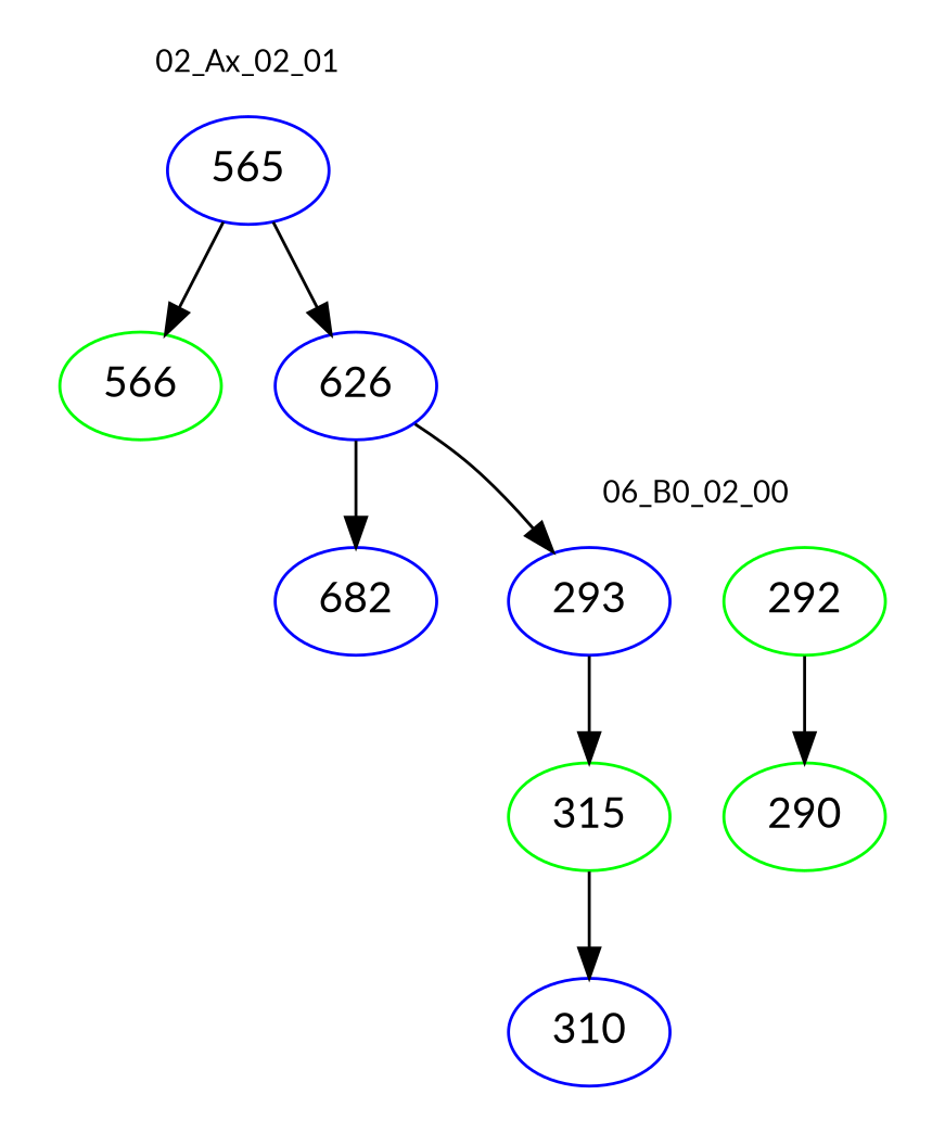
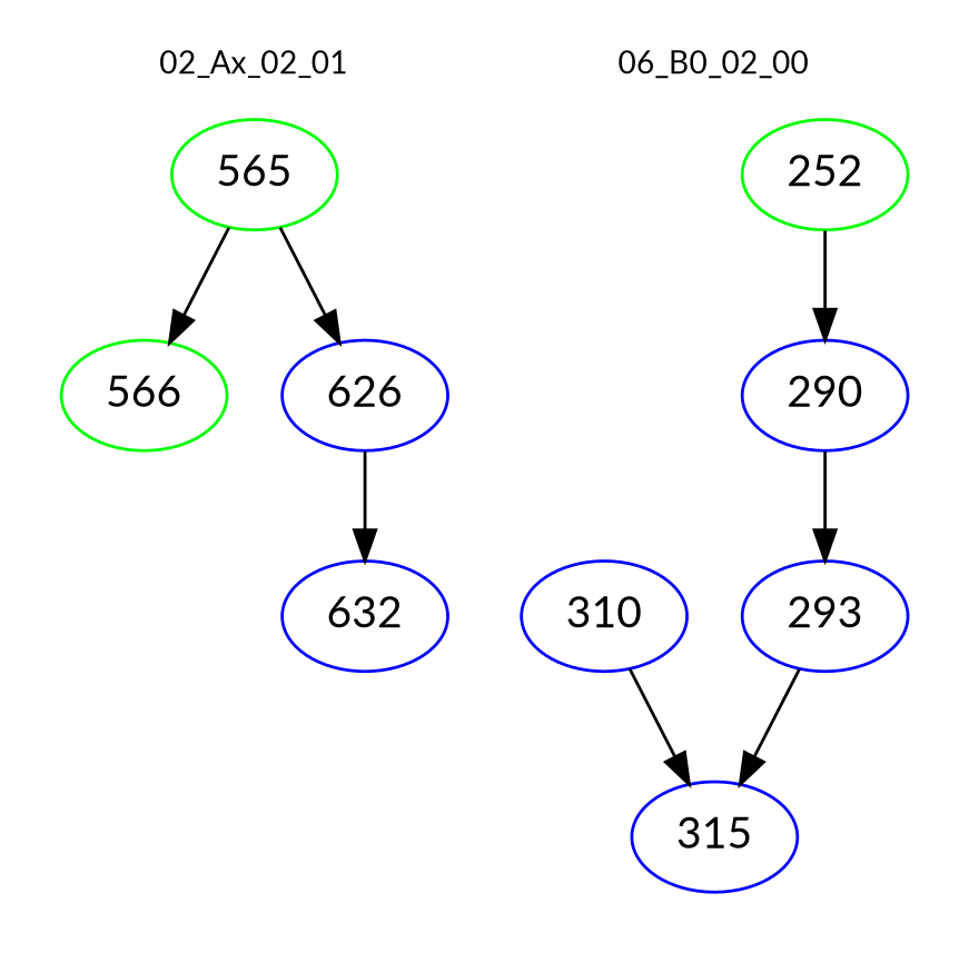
  digraph {
    fontname=Lato
    node [color=blue fontname=Lato]
    edge [color=black fontname=Lato]
    n1 [color=green label=566]
-   n2 [label=565]
+   n2 [color=green label=565]
    n3 [label=626]
-   n4 [label=682]
-   n5 [color=green label=292]
-   n6 [color=green label=290]
+   n4 [label=632]
+   n5 [color=green label=252]
+   n6 [label=290]
    n7 [label=293]
    n8 [label=310]
-   n9 [color=green label=315]
+   n9 [label=315]
    subgraph cluster_1 {
      color=white
      fontsize=10
      label="02_Ax_02_01"
      n1
      n2
      n3
      n4
    }
    subgraph cluster_2 {
      color=white
      fontsize=10
      label="06_B0_02_00"
      n5
      n6
      n7
      n8
      n9
    }
    n2 -> n1
    n2 -> n3
    n3 -> n4
    n5 -> n6
-   n3 -> n7
+   n6 -> n7
    n7 -> n9
-   n9 -> n8
+   n8 -> n9
  }
